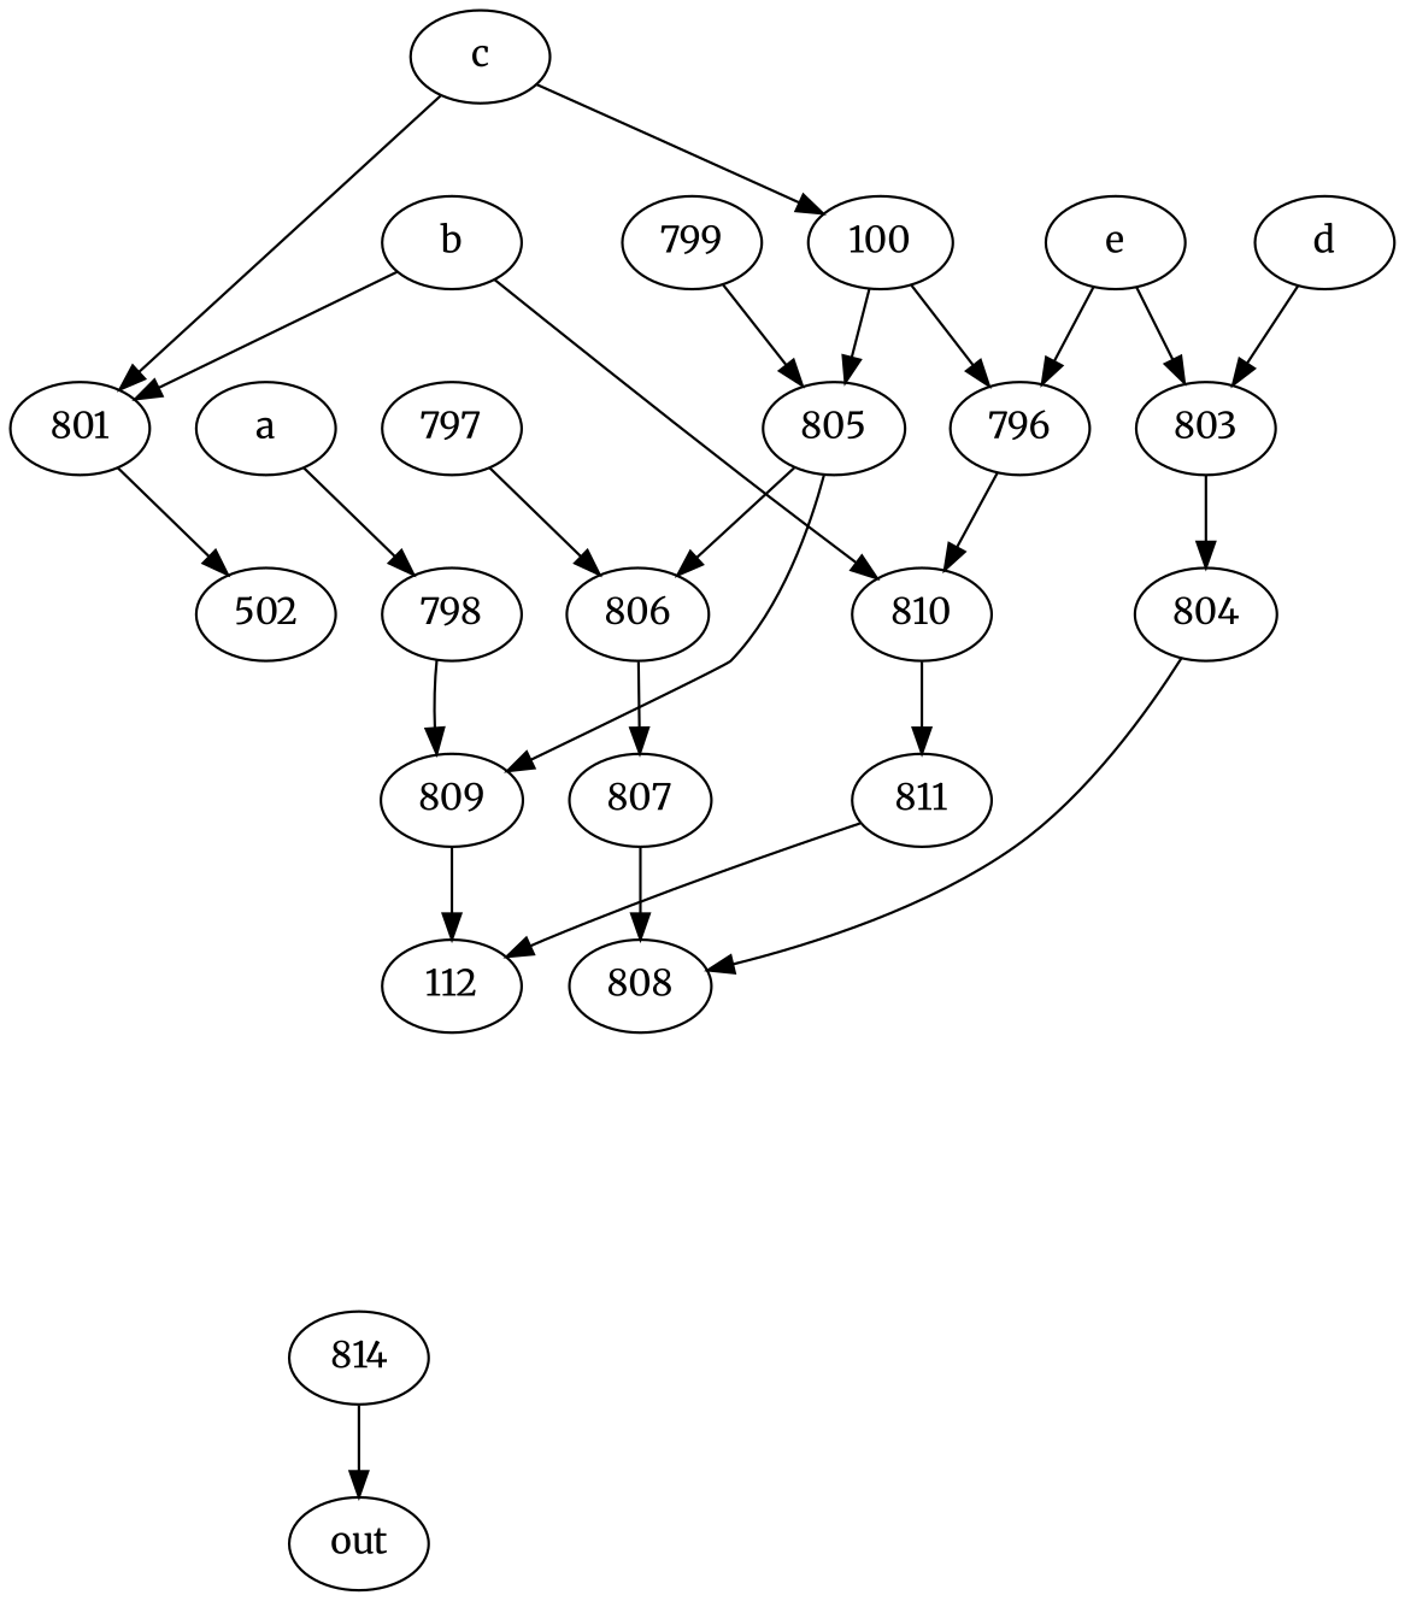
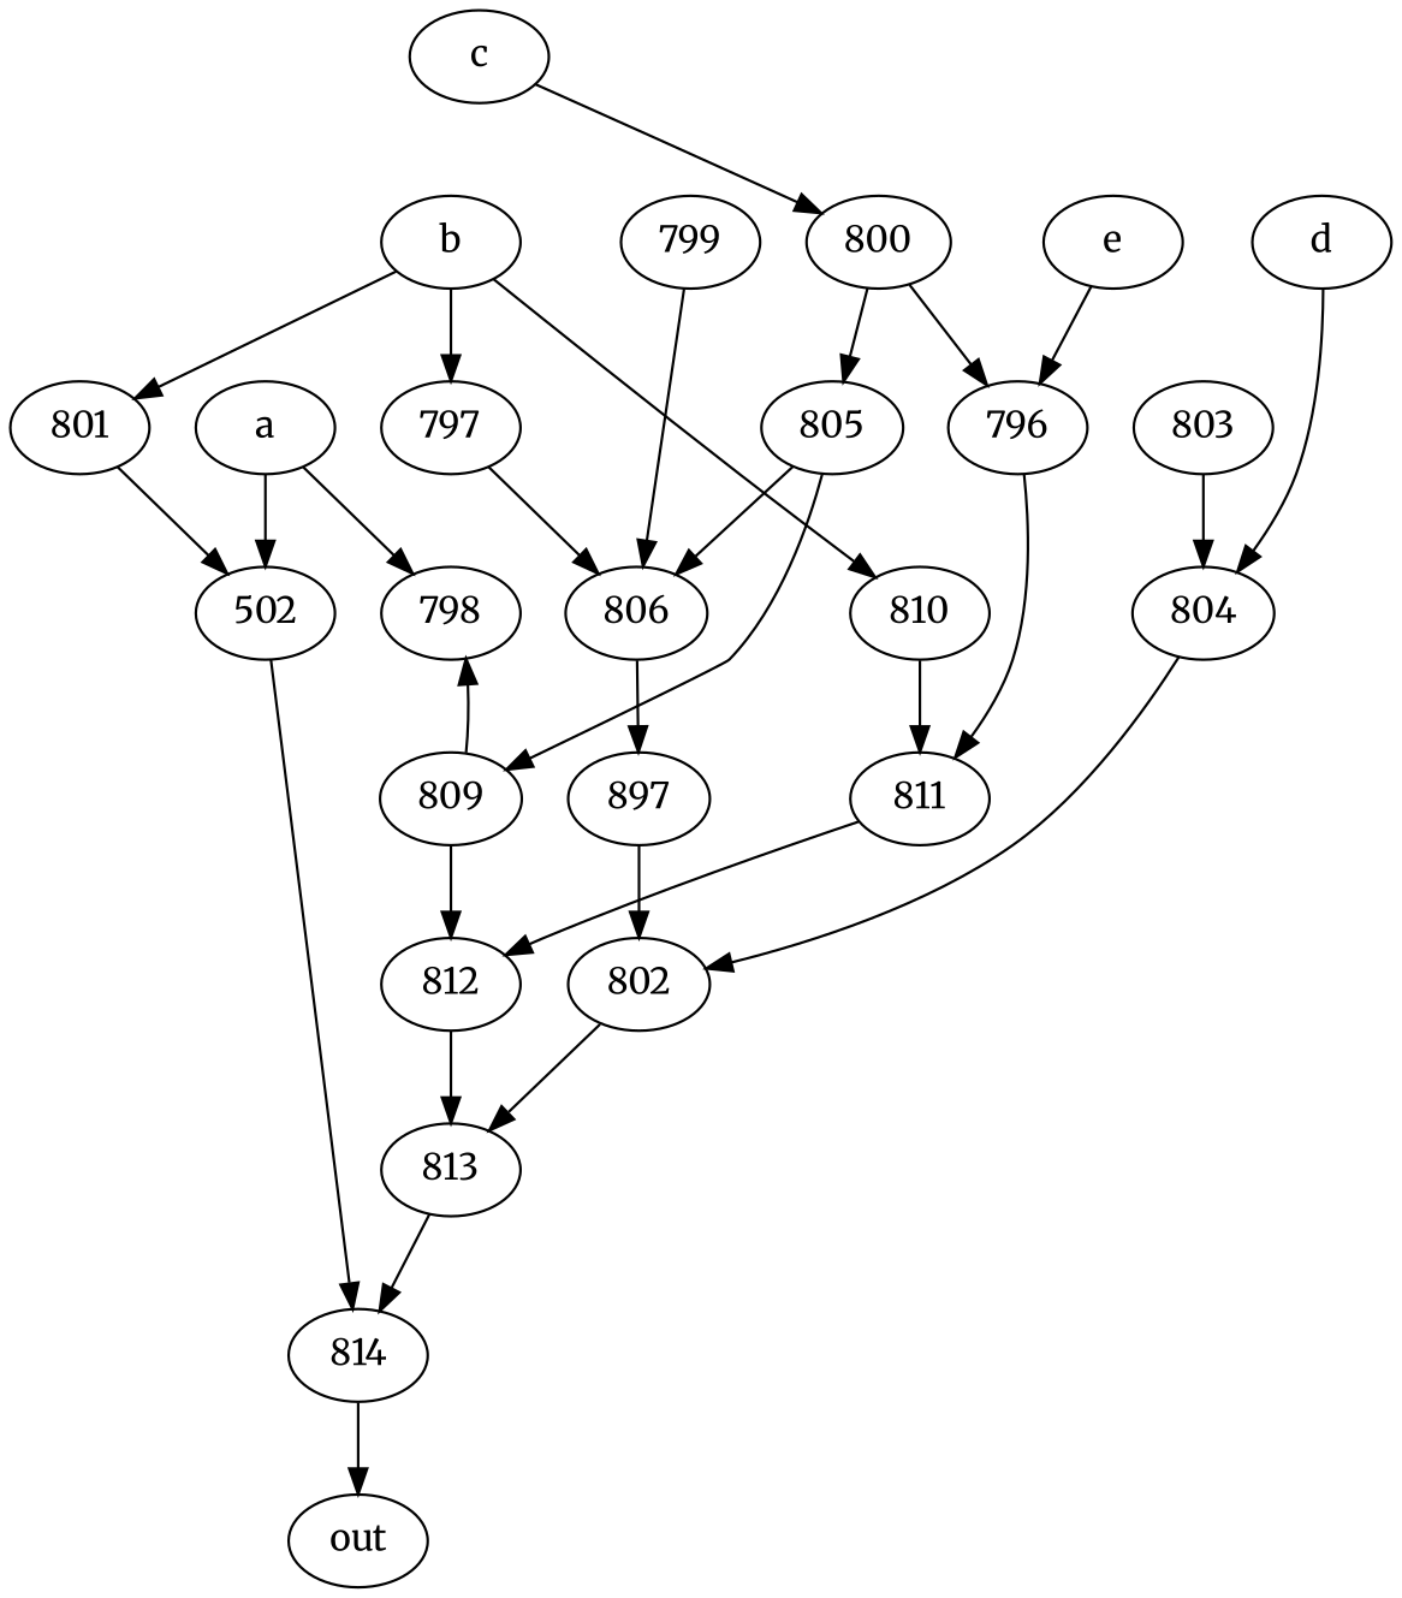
  strict digraph {
    fontname=Merriweather
    node [fontname=Merriweather]
    edge [fontname=Merriweather]
    814
    out
    a
    798
    n5 [label=502]
    809
-   812 [label=112]
+   812
+   813
    b
    797
    801
    810
    806
    811
-   807
-   808
+   807 [label=897]
+   808 [label=802]
    c
-   800 [label=100]
+   800
    805
    796
    803
    804
    d
    799
    e
    814 -> out
    a -> 798
-   798 -> 809
+   a -> n5
+   809 -> 798
+   n5 -> 814
    809 -> 812
+   812 -> 813
+   813 -> 814
+   b -> 797
    b -> 801
    b -> 810
    797 -> 806
    801 -> n5
    810 -> 811
    806 -> 807
    811 -> 812
    807 -> 808
-   c -> 801
+   808 -> 813
    c -> 800
    800 -> 805
    800 -> 796
    805 -> 809
    805 -> 806
-   796 -> 810
+   796 -> 811
    803 -> 804
    804 -> 808
-   d -> 803
-   799 -> 805
+   d -> 804
+   799 -> 806
    e -> 796
-   e -> 803
  }
